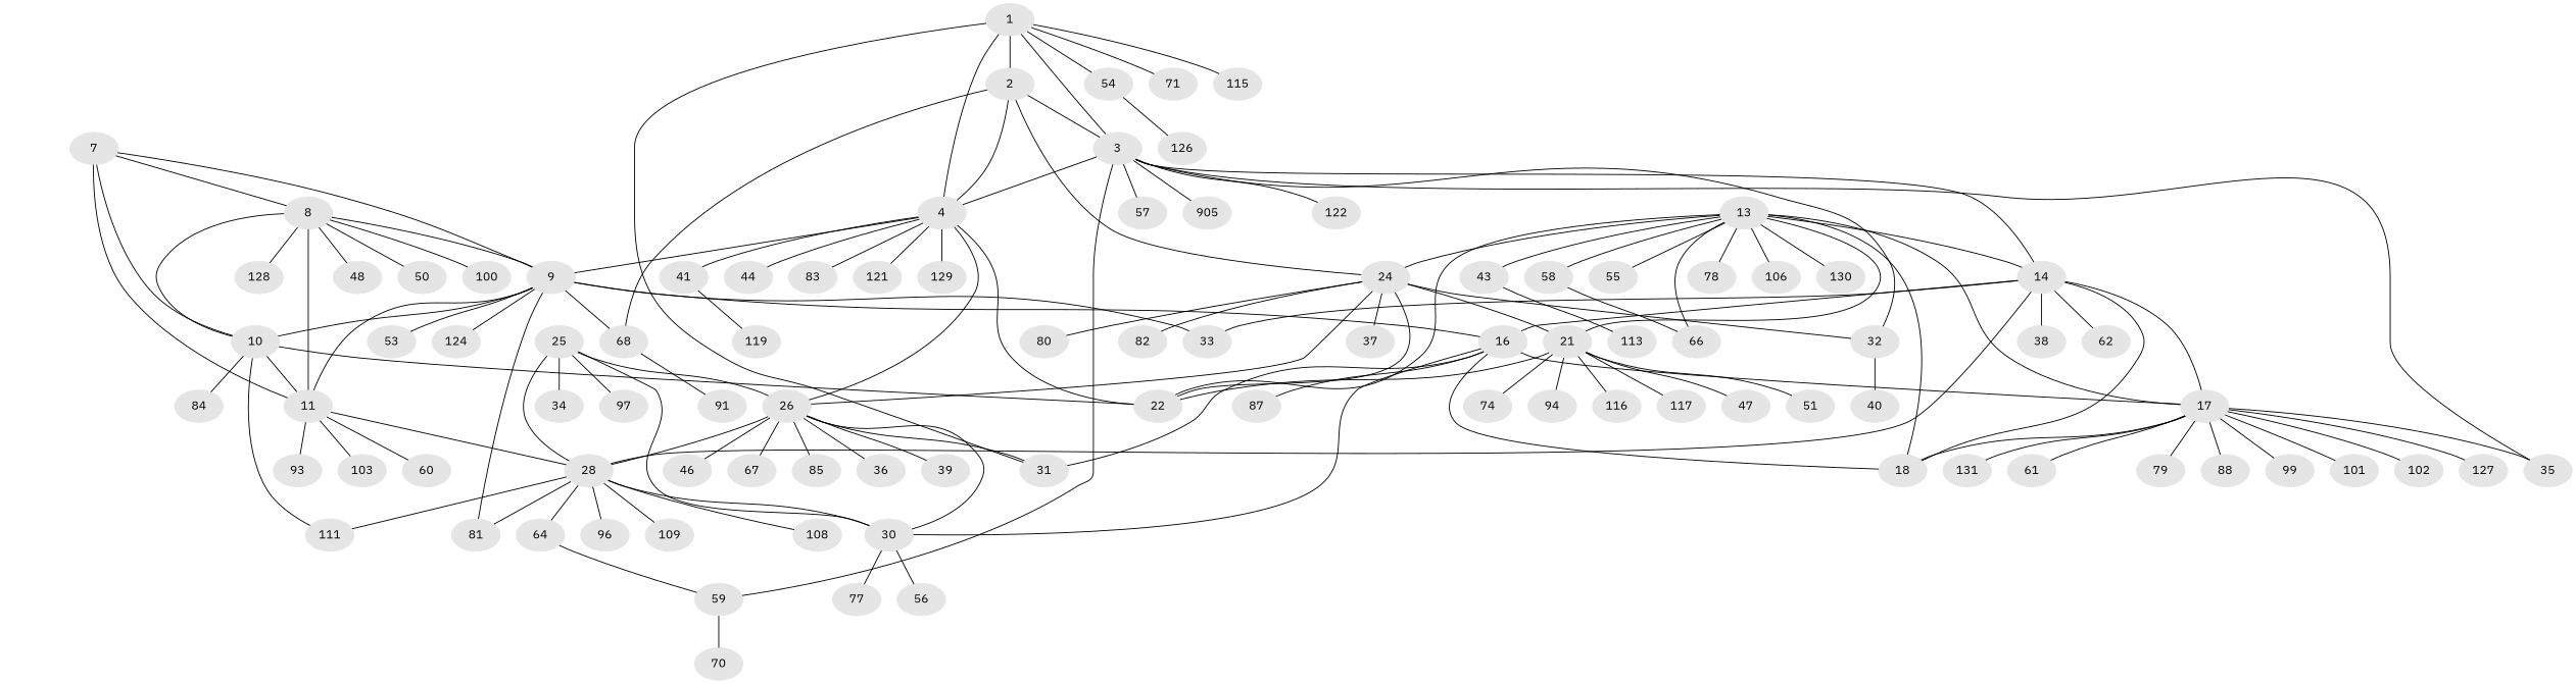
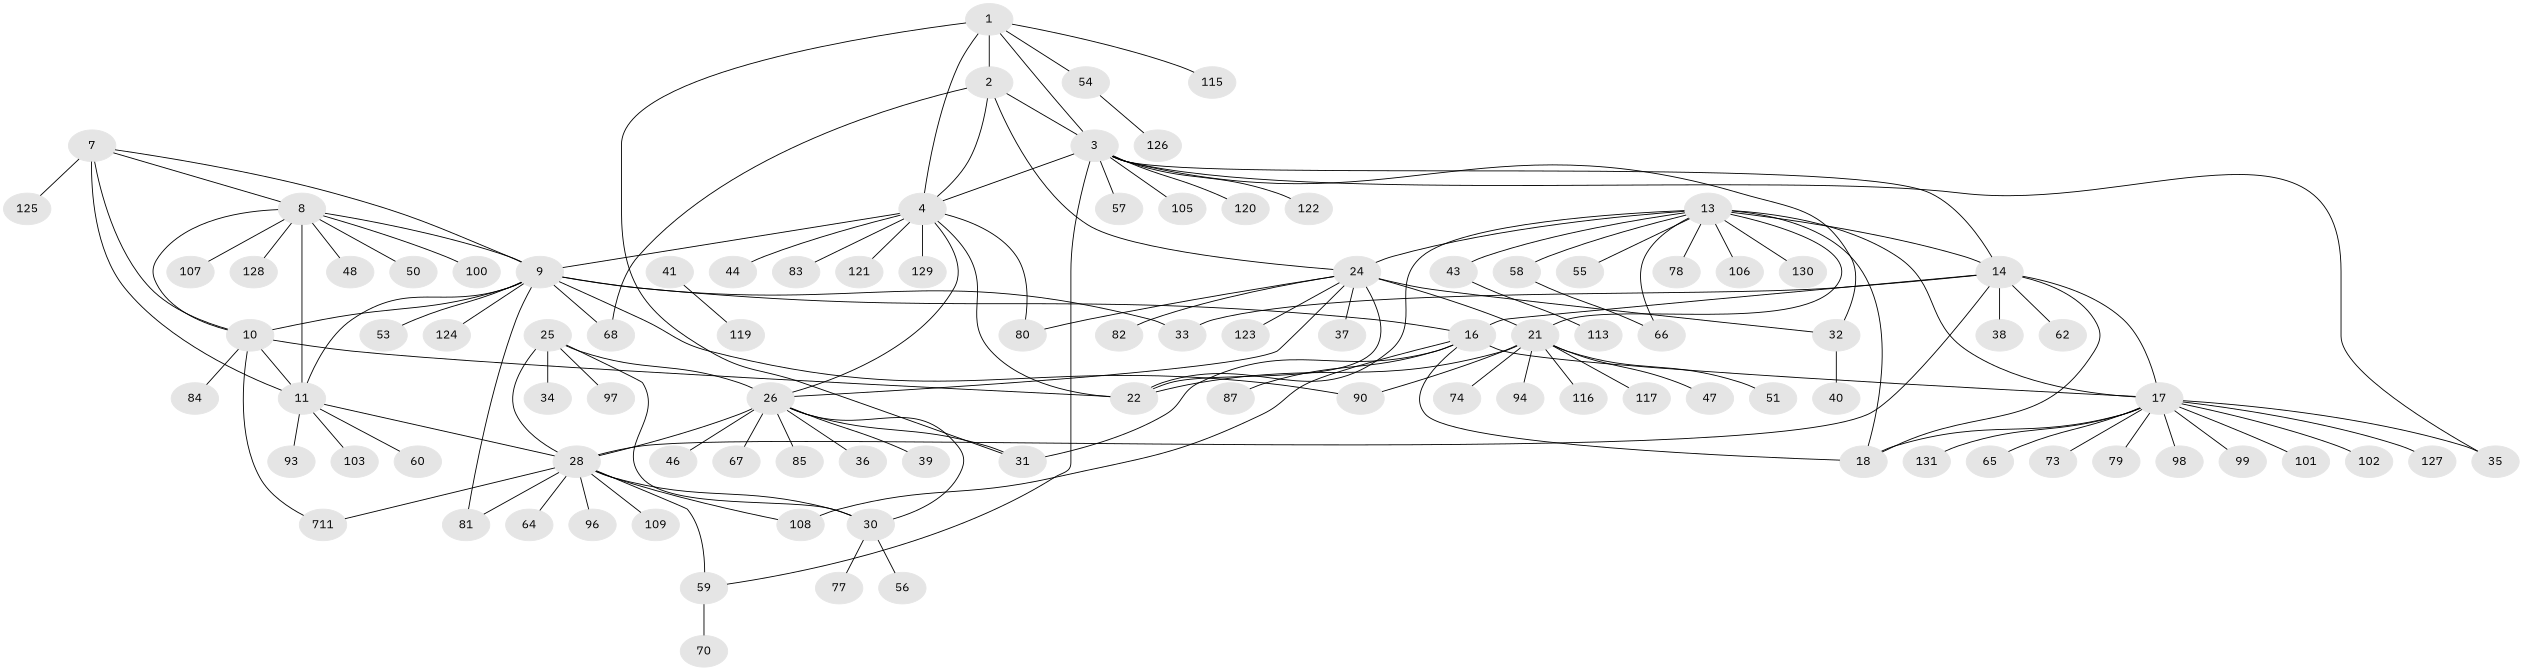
  graph {
    fontname="IBM Plex Sans"
    node [color=gray90 fontname="IBM Plex Sans" style=filled]
    edge [fontname="IBM Plex Sans"]
    1 [super="+5"]
    2
    3 [super="+76"]
    4 [super="+6"]
    31 [super="+95"]
    54 [super="+86"]
-   71
    115
    n9 [label=24 super="+23"]
    68
    14 [super="+15"]
    32 [super="+42"]
    35
    57
    59 [super="+114"]
-   105 [label=905]
+   105
+   120
    122
    9 [super="+104"]
    22 [super="+45"]
    26 [super="+27"]
    41
    44
    83
    121
    129
    126
    21 [super="+24"]
    37
    80
    82
-   91
+   123
    16 [super="+65"]
    33 [super="+110"]
    28 [super="+29"]
    17 [super="+72"]
    18
    38
    62
    40
    70
    10 [super="+52"]
    11 [super="+12"]
    53
    81
+   90 [super="+98"]
    124
    30 [super="+75"]
    36
    39
    46
    67
    85
    119
    7 [super="+49"]
    8 [super="+112"]
+   125
    48 [super="+63"]
    50
    100
+   107
    128
    84
-   111
+   111 [label=711]
    60
    93
    103
    87 [super="+118"]
    108
    64
    96
    109
    13 [super="+19"]
    43
    55
    58
    78 [super="+92"]
    106
    130
    66
-   61
+   61 [label=65]
+   73
    79
-   88
+   88 [label=98]
    99
    101
    102
    127
    131
    47
    51
    74
    94
    116
    117
    113
    25 [super="+69"]
    34
    97
    56
    77
    1 -- 2 [weight=2]
    1 -- 3 [weight=2]
    1 -- 4 [weight=4]
    1 -- 31
    1 -- 54
-   1 -- 71
    1 -- 115
    2 -- 3
    2 -- 4 [weight=2]
    2 -- n9
    2 -- 68
    3 -- 4 [weight=2]
    3 -- 14
    3 -- 32
    3 -- 35
    3 -- 57
    3 -- 59
    3 -- 105
+   3 -- 120
    3 -- 122
    4 -- 9
    4 -- 22
    4 -- 26
-   4 -- 41
+   4 -- 80
    4 -- 44
    4 -- 83
    4 -- 121
    4 -- 129
    54 -- 126
    n9 -- 32
    n9 -- 22 [weight=2]
    n9 -- 26
    n9 -- 21 [weight=4]
    n9 -- 37
    n9 -- 80
    n9 -- 82
-   68 -- 91
+   n9 -- 123
    14 -- 16 [weight=2]
    14 -- 33
    14 -- 28
    14 -- 17 [weight=2]
    14 -- 18 [weight=2]
    14 -- 38
    14 -- 62
    32 -- 40
    59 -- 70
    9 -- 68
    9 -- 16
    9 -- 33
    9 -- 10
    9 -- 11 [weight=2]
    9 -- 53
    9 -- 81
+   9 -- 90
    9 -- 124
    26 -- 31
    26 -- 28 [weight=4]
    26 -- 30 [weight=2]
    26 -- 36
    26 -- 39
    26 -- 46
    26 -- 67
    26 -- 85
    41 -- 119
    21 -- 22 [weight=2]
+   21 -- 90
    21 -- 47
    21 -- 51
    21 -- 74
    21 -- 94
    21 -- 116
    21 -- 117
    16 -- 31
    16 -- 17
    16 -- 18
    16 -- 87
-   16 -- 30
-   64 -- 59
+   16 -- 108
+   28 -- 59
    28 -- 81
    28 -- 30 [weight=2]
    28 -- 111
    28 -- 108
    28 -- 64
    28 -- 96
    28 -- 109
    17 -- 35
    17 -- 18
    17 -- 61
+   17 -- 73
    17 -- 79
    17 -- 88
    17 -- 99
    17 -- 101
    17 -- 102
    17 -- 127
    17 -- 131
    10 -- 22
    10 -- 11 [weight=2]
    10 -- 84
    10 -- 111
    11 -- 28
    11 -- 60
    11 -- 93
    11 -- 103
    30 -- 56
    30 -- 77
    7 -- 9
    7 -- 10
    7 -- 11 [weight=2]
    7 -- 8
+   7 -- 125
    8 -- 9
    8 -- 10
    8 -- 11 [weight=2]
    8 -- 48
    8 -- 50
    8 -- 100
+   8 -- 107
    8 -- 128
    13 -- n9 [weight=2]
    13 -- 14 [weight=2]
    13 -- 22
    13 -- 21 [weight=2]
    13 -- 17
    13 -- 18
    13 -- 43
    13 -- 55
    13 -- 58
    13 -- 78
    13 -- 106
    13 -- 130
    13 -- 66
    43 -- 113
    58 -- 66
    25 -- 26 [weight=2]
    25 -- 28 [weight=2]
    25 -- 30
    25 -- 34
    25 -- 97
  }
